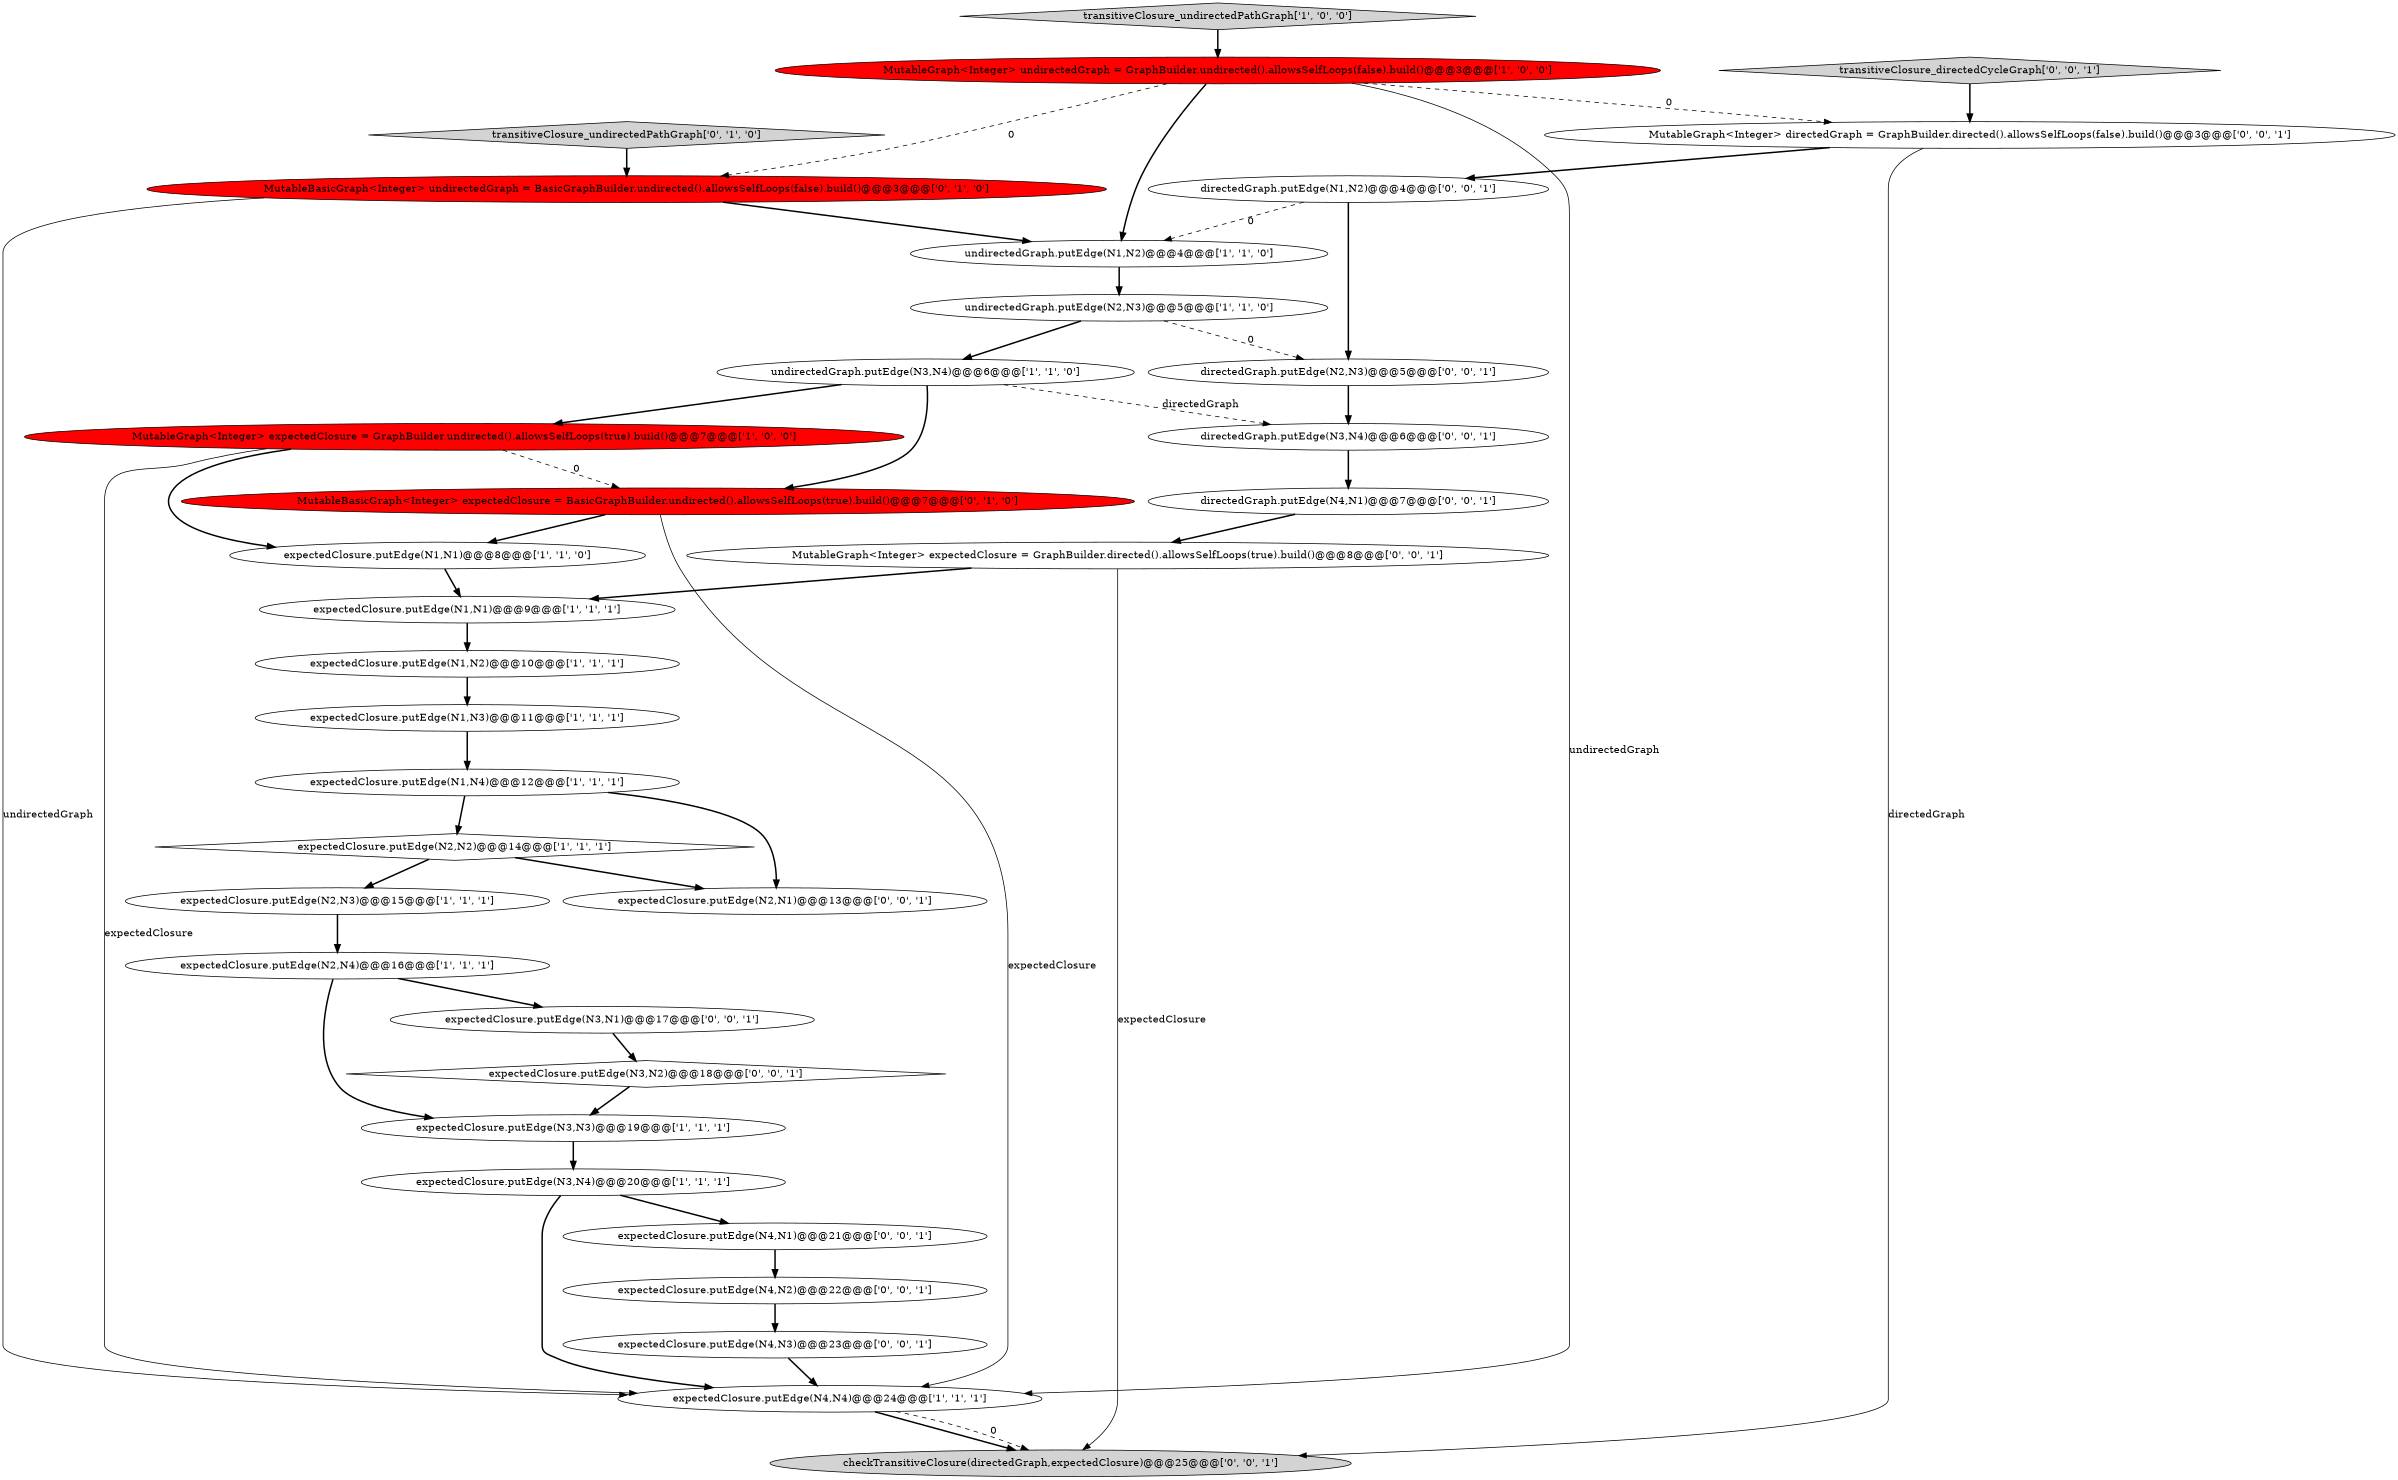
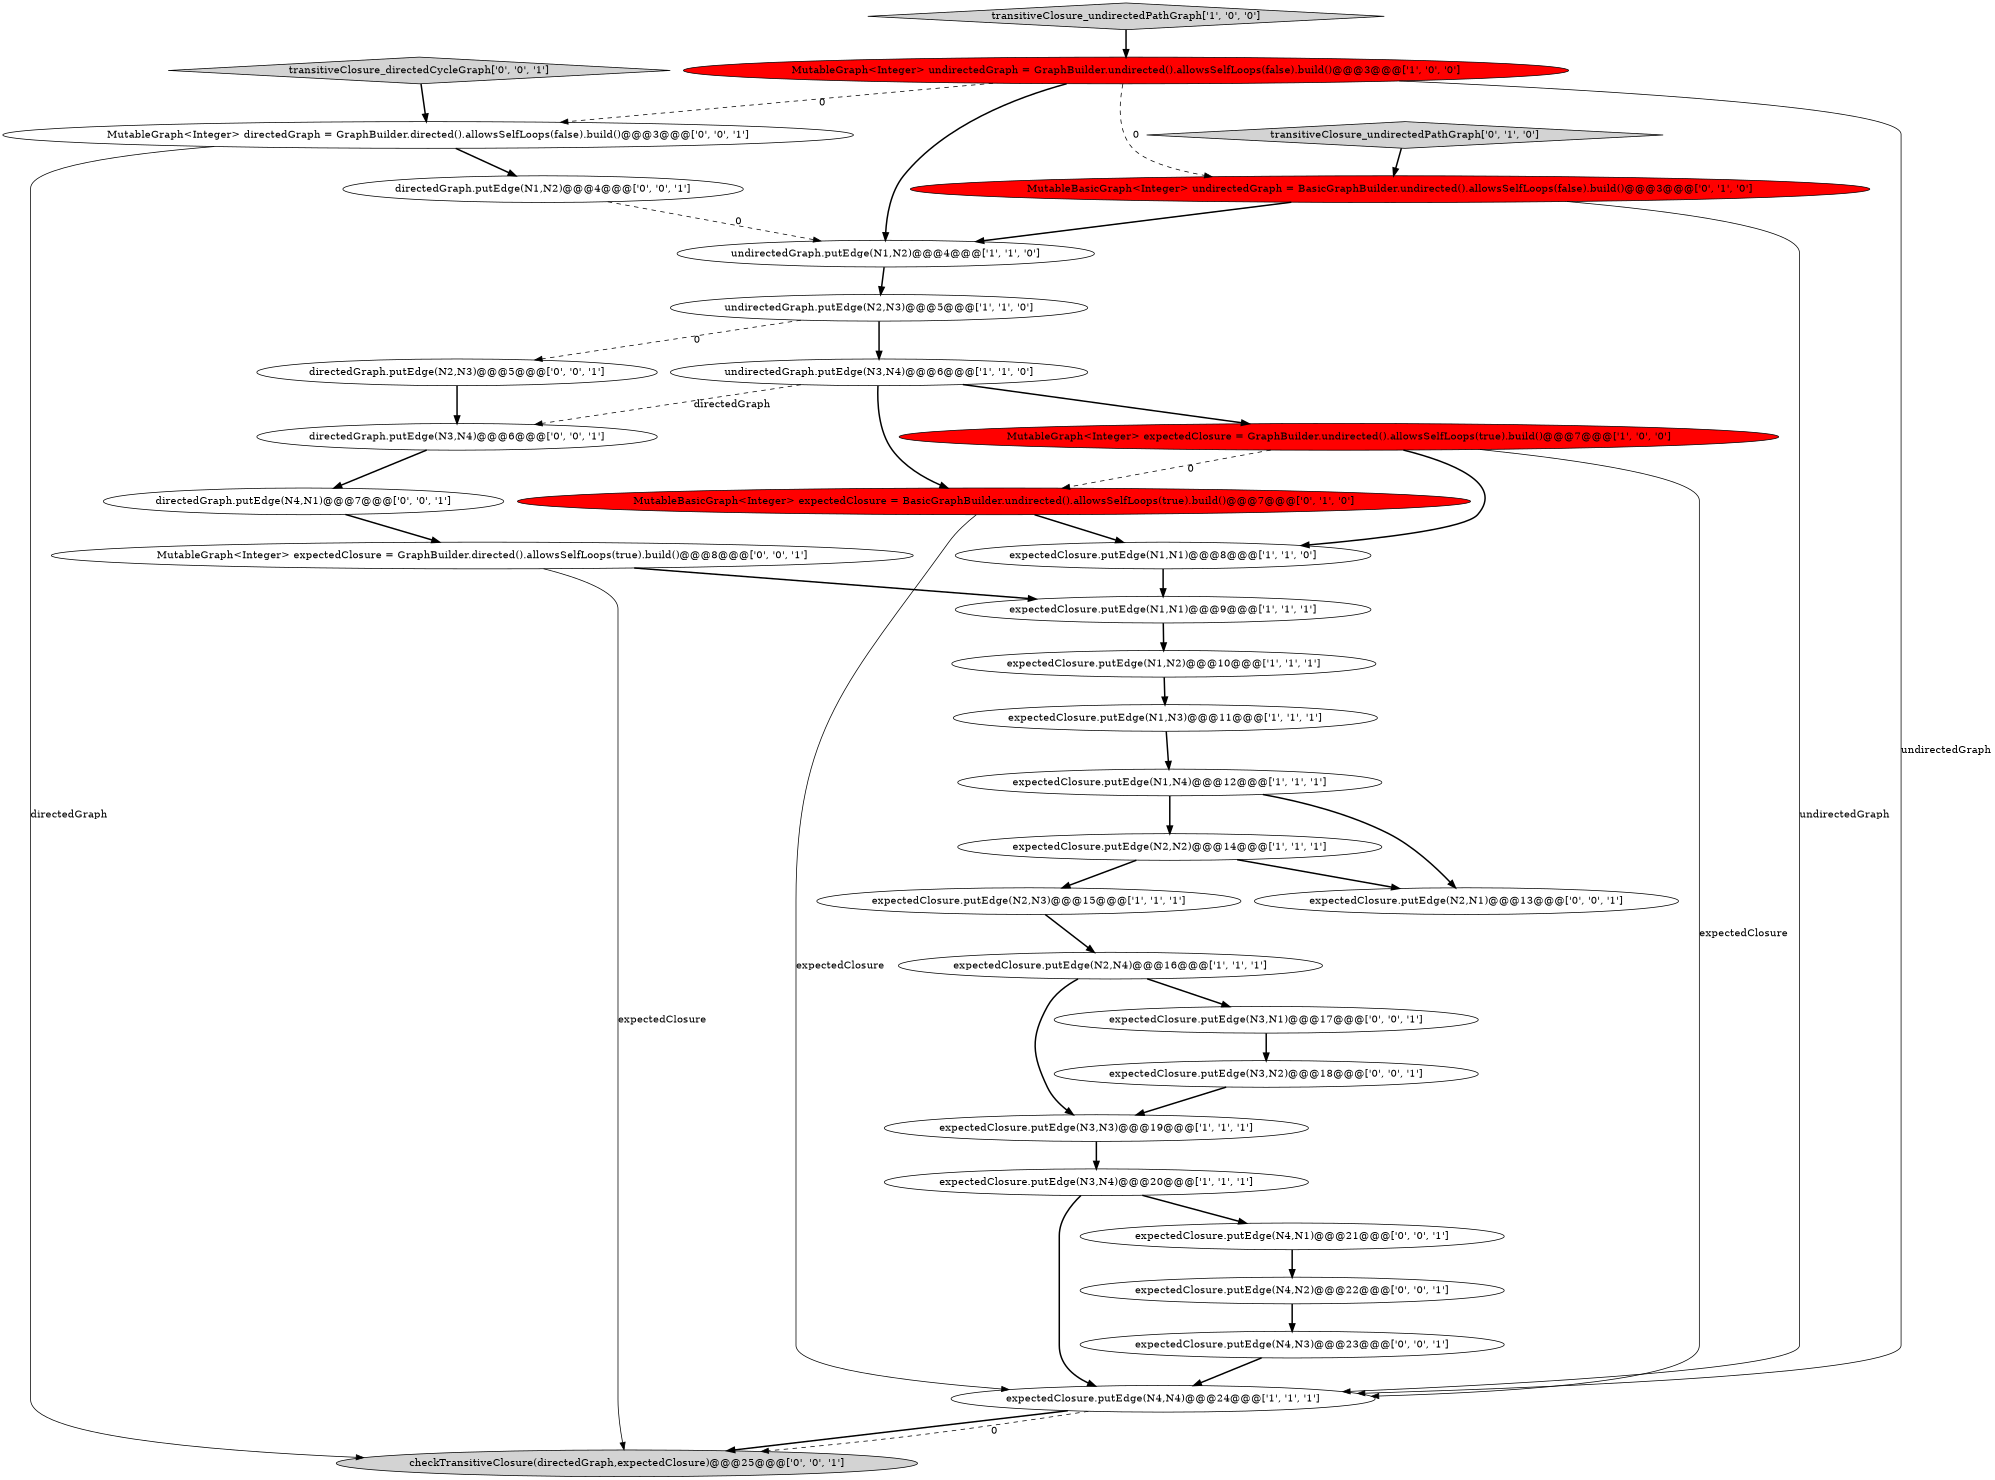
  digraph {
    node [fillcolor=white shape=ellipse style=filled]
    edge [style=bold]
    n1 [label="expectedClosure.putEdge(N3,N4)@@@20@@@['1', '1', '1']"]
    n2 [label="expectedClosure.putEdge(N4,N4)@@@24@@@['1', '1', '1']"]
    n3 [label="expectedClosure.putEdge(N4,N1)@@@21@@@['0', '0', '1']"]
    n4 [fillcolor=lightgray label="checkTransitiveClosure(directedGraph,expectedClosure)@@@25@@@['0', '0', '1']"]
    n5 [label="expectedClosure.putEdge(N4,N2)@@@22@@@['0', '0', '1']"]
    n6 [fillcolor=lightgray label="transitiveClosure_directedCycleGraph['0', '0', '1']" shape=diamond]
    n7 [label="MutableGraph<Integer> directedGraph = GraphBuilder.directed().allowsSelfLoops(false).build()@@@3@@@['0', '0', '1']"]
    n8 [label="directedGraph.putEdge(N1,N2)@@@4@@@['0', '0', '1']"]
    n9 [label="expectedClosure.putEdge(N1,N4)@@@12@@@['1', '1', '1']"]
-   n10 [label="expectedClosure.putEdge(N2,N2)@@@14@@@['1', '1', '1']" shape=diamond]
+   n10 [label="expectedClosure.putEdge(N2,N2)@@@14@@@['1', '1', '1']"]
    n11 [label="expectedClosure.putEdge(N2,N1)@@@13@@@['0', '0', '1']"]
    n12 [label="expectedClosure.putEdge(N2,N3)@@@15@@@['1', '1', '1']"]
    n13 [fillcolor=red label="MutableBasicGraph<Integer> expectedClosure = BasicGraphBuilder.undirected().allowsSelfLoops(true).build()@@@7@@@['0', '1', '0']"]
    n14 [label="expectedClosure.putEdge(N1,N1)@@@8@@@['1', '1', '0']"]
    n15 [label="expectedClosure.putEdge(N1,N1)@@@9@@@['1', '1', '1']"]
    n16 [label="MutableGraph<Integer> expectedClosure = GraphBuilder.directed().allowsSelfLoops(true).build()@@@8@@@['0', '0', '1']"]
    n17 [label="expectedClosure.putEdge(N1,N2)@@@10@@@['1', '1', '1']"]
    n18 [label="expectedClosure.putEdge(N3,N3)@@@19@@@['1', '1', '1']"]
    n19 [label="undirectedGraph.putEdge(N3,N4)@@@6@@@['1', '1', '0']"]
    n20 [fillcolor=red label="MutableGraph<Integer> expectedClosure = GraphBuilder.undirected().allowsSelfLoops(true).build()@@@7@@@['1', '0', '0']"]
    n21 [label="directedGraph.putEdge(N3,N4)@@@6@@@['0', '0', '1']"]
    n22 [label="directedGraph.putEdge(N4,N1)@@@7@@@['0', '0', '1']"]
    n23 [label="expectedClosure.putEdge(N4,N3)@@@23@@@['0', '0', '1']"]
    n24 [label="undirectedGraph.putEdge(N2,N3)@@@5@@@['1', '1', '0']"]
    n25 [label="directedGraph.putEdge(N2,N3)@@@5@@@['0', '0', '1']"]
    n26 [label="expectedClosure.putEdge(N1,N3)@@@11@@@['1', '1', '1']"]
    n27 [label="undirectedGraph.putEdge(N1,N2)@@@4@@@['1', '1', '0']"]
    n28 [fillcolor=red label="MutableGraph<Integer> undirectedGraph = GraphBuilder.undirected().allowsSelfLoops(false).build()@@@3@@@['1', '0', '0']"]
    n29 [fillcolor=red label="MutableBasicGraph<Integer> undirectedGraph = BasicGraphBuilder.undirected().allowsSelfLoops(false).build()@@@3@@@['0', '1', '0']"]
    n30 [label="expectedClosure.putEdge(N2,N4)@@@16@@@['1', '1', '1']"]
    n31 [label="expectedClosure.putEdge(N3,N1)@@@17@@@['0', '0', '1']"]
    n32 [fillcolor=lightgray label="transitiveClosure_undirectedPathGraph['1', '0', '0']" shape=diamond]
-   n33 [label="expectedClosure.putEdge(N3,N2)@@@18@@@['0', '0', '1']" shape=diamond]
+   n33 [label="expectedClosure.putEdge(N3,N2)@@@18@@@['0', '0', '1']"]
    n34 [fillcolor=lightgray label="transitiveClosure_undirectedPathGraph['0', '1', '0']" shape=diamond]
    n1 -> n2
    n1 -> n3
    n2 -> n4
    n2 -> n4 [label=0 style=dashed]
    n3 -> n5
    n5 -> n23
    n6 -> n7
    n7 -> n4 [label=directedGraph style=solid]
    n7 -> n8
-   n8 -> n25
    n8 -> n27 [label=0 style=dashed]
    n9 -> n10
    n9 -> n11
    n10 -> n11
    n10 -> n12
    n12 -> n30
    n13 -> n2 [label=expectedClosure style=solid]
    n13 -> n14
    n14 -> n15
    n15 -> n17
    n16 -> n4 [label=expectedClosure style=solid]
    n16 -> n15
    n17 -> n26
    n18 -> n1
    n19 -> n13
    n19 -> n20
    n19 -> n21 [label=directedGraph style=dashed]
    n20 -> n2 [label=expectedClosure style=solid]
    n20 -> n13 [label=0 style=dashed]
    n20 -> n14
    n21 -> n22
    n22 -> n16
    n23 -> n2
    n24 -> n19
    n24 -> n25 [label=0 style=dashed]
    n25 -> n21
    n26 -> n9
    n27 -> n24
    n28 -> n2 [label=undirectedGraph style=solid]
    n28 -> n7 [label=0 style=dashed]
    n28 -> n27
    n28 -> n29 [label=0 style=dashed]
    n29 -> n2 [label=undirectedGraph style=solid]
    n29 -> n27
    n30 -> n18
    n30 -> n31
    n31 -> n33
    n32 -> n28
    n33 -> n18
    n34 -> n29
  }
